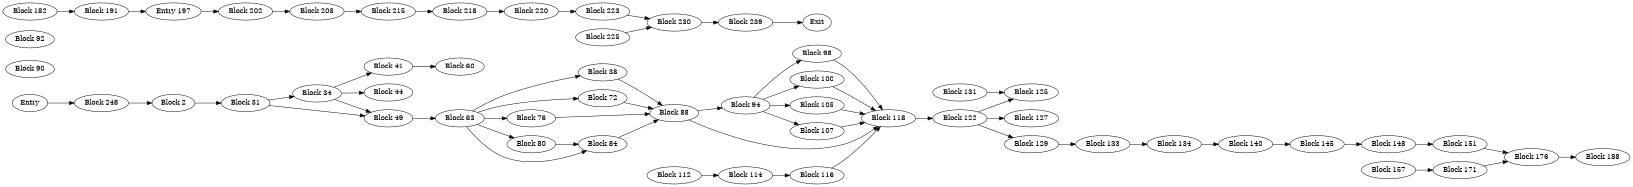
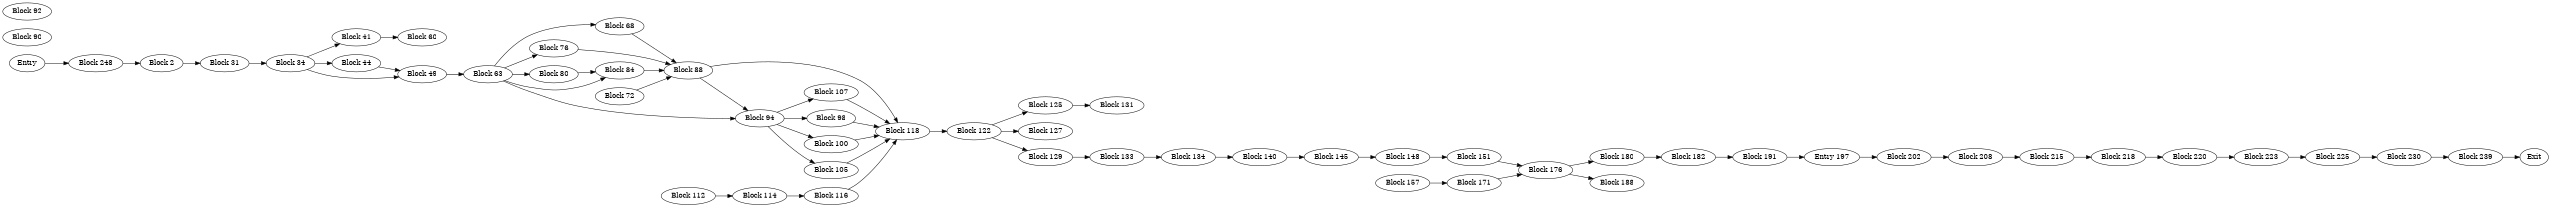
  digraph {
    rankdir=LR
    n1 [label=Entry]
    n2 [label="Block 248"]
    n3 [label="Block 2"]
    n4 [label="Block 31"]
    n5 [label="Block 34"]
    n6 [label="Block 41"]
    n7 [label="Block 44"]
    n8 [label="Block 49"]
    n9 [label="Block 60"]
    n10 [label="Block 63"]
-   n11 [label="Block 38"]
+   n11 [label="Block 68"]
    n12 [label="Block 72"]
    n13 [label="Block 76"]
    n14 [label="Block 80"]
    n15 [label="Block 84"]
    n16 [label="Block 88"]
    n17 [label="Block 94"]
    n18 [label="Block 118"]
    n19 [label="Block 98"]
    n20 [label="Block 100"]
    n21 [label="Block 105"]
    n22 [label="Block 107"]
    n23 [label="Block 122"]
    n24 [label="Block 90"]
    n25 [label="Block 92"]
    n26 [label="Block 112"]
    n27 [label="Block 114"]
    n28 [label="Block 116"]
    n29 [label="Block 125"]
    n30 [label="Block 127"]
    n31 [label="Block 129"]
    n32 [label="Block 131"]
    n33 [label="Block 133"]
    n34 [label="Block 134"]
    n35 [label="Block 140"]
    n36 [label="Block 145"]
    n37 [label="Block 148"]
    n38 [label="Block 151"]
    n39 [label="Block 176"]
    n40 [label="Block 157"]
    n41 [label="Block 171"]
+   n42 [label="Block 180"]
    n43 [label="Block 188"]
    n44 [label="Block 182"]
    n45 [label="Block 191"]
    n46 [label="Entry 197"]
    n47 [label="Block 202"]
    n48 [label="Block 208"]
    n49 [label="Block 215"]
    n50 [label="Block 218"]
    n51 [label="Block 220"]
    n52 [label="Block 223"]
    n53 [label="Block 225"]
    n54 [label="Block 230"]
    n55 [label="Block 239"]
    n56 [label=Exit]
    n1 -> n2
    n2 -> n3
    n3 -> n4
    n4 -> n5
    n5 -> n6
    n5 -> n7
    n5 -> n8
    n6 -> n9
-   n4 -> n8
+   n7 -> n8
    n8 -> n10
    n10 -> n11
-   n10 -> n12
+   n10 -> n17
    n10 -> n13
    n10 -> n14
    n10 -> n15
    n11 -> n16
    n12 -> n16
    n13 -> n16
    n14 -> n15
    n15 -> n16
    n16 -> n17
    n16 -> n18
    n17 -> n19
    n17 -> n20
    n17 -> n21
    n17 -> n22
    n18 -> n23
    n19 -> n18
    n20 -> n18
    n21 -> n18
    n22 -> n18
    n23 -> n29
    n23 -> n30
    n23 -> n31
    n26 -> n27
    n27 -> n28
    n28 -> n18
-   n32 -> n29
+   n29 -> n32
    n31 -> n33
    n33 -> n34
    n34 -> n35
    n35 -> n36
    n36 -> n37
    n37 -> n38
    n38 -> n39
+   n39 -> n42
    n39 -> n43
    n40 -> n41
    n41 -> n39
+   n42 -> n44
    n44 -> n45
    n45 -> n46
    n46 -> n47
    n47 -> n48
    n48 -> n49
    n49 -> n50
    n50 -> n51
    n51 -> n52
-   n52 -> n54
+   n52 -> n53
    n53 -> n54
    n54 -> n55
    n55 -> n56
  }
